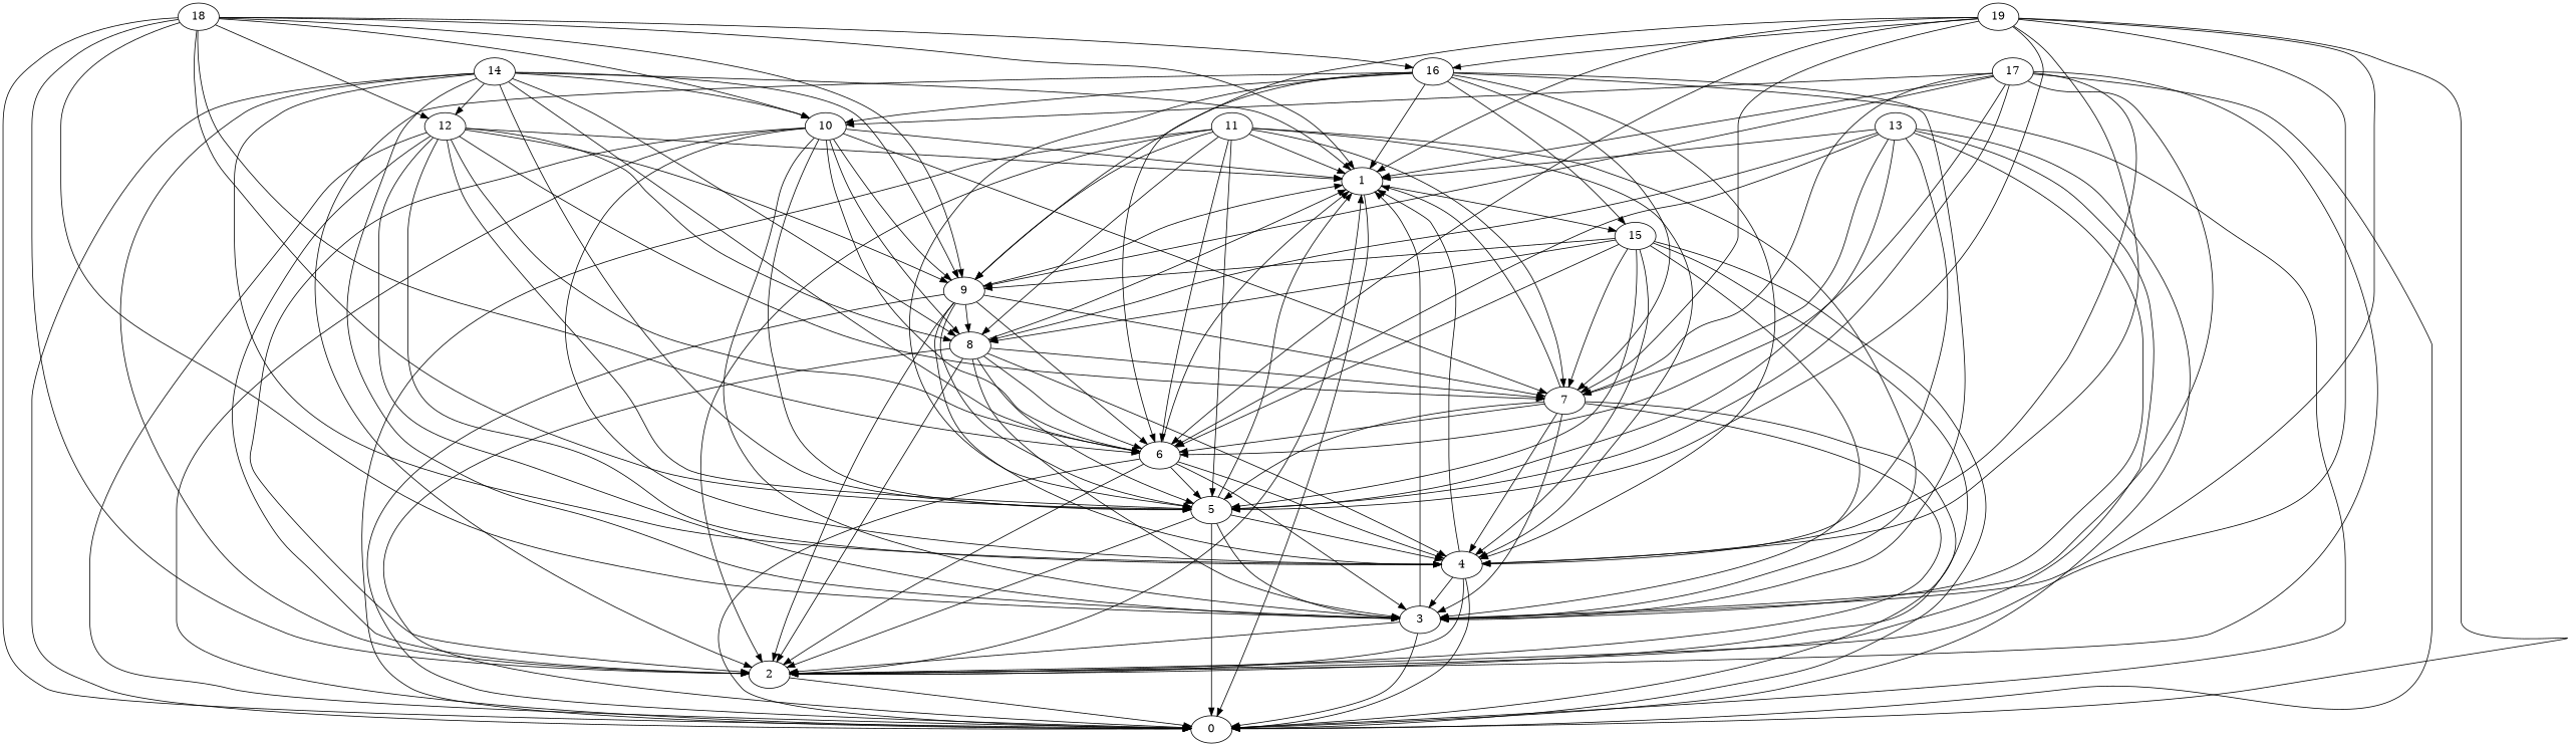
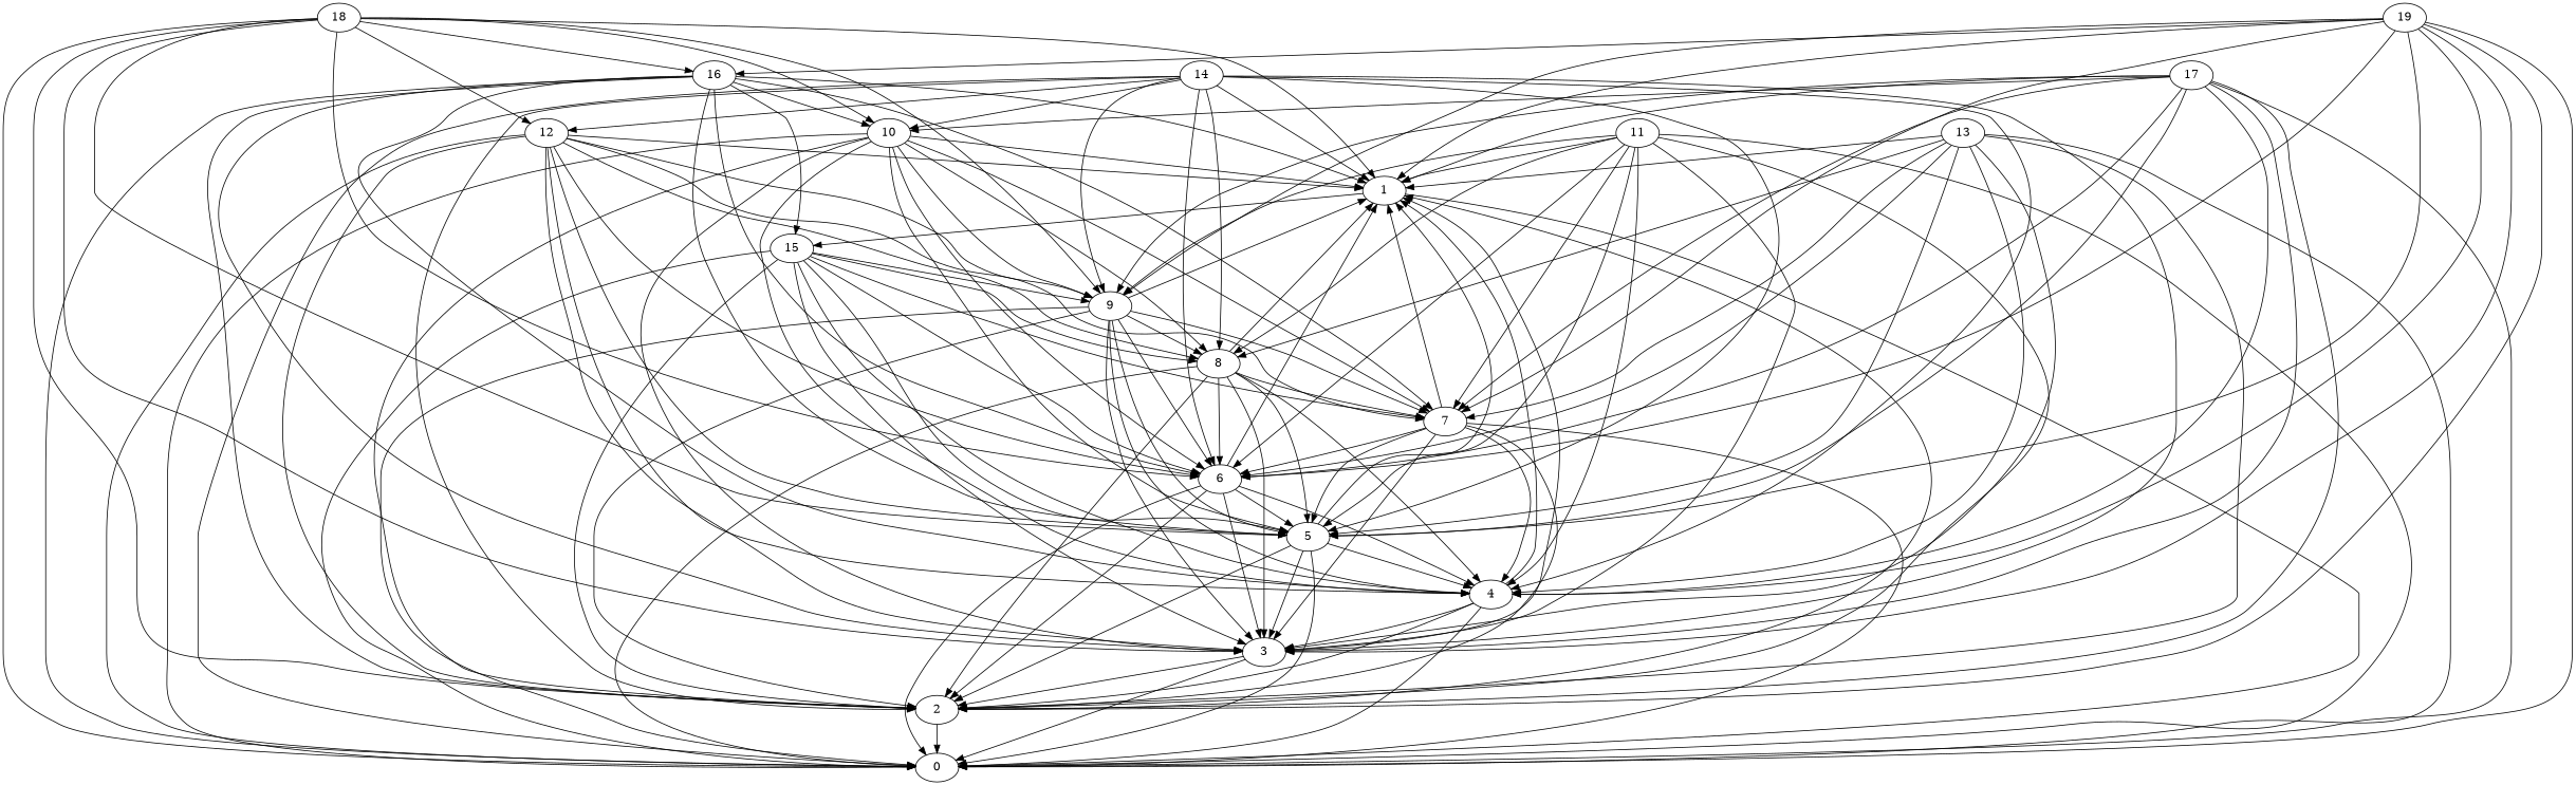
  digraph {
    1
    0
    15
    2
    3
    4
    5
    6
    7
    8
    9
    10
    11
    12
    13
    14
    16
    17
    18
    19
    1 -> 0
    1 -> 15
    15 -> 0
    15 -> 2
    15 -> 3
    15 -> 4
    15 -> 5
    15 -> 6
    15 -> 7
    15 -> 8
    15 -> 9
    2 -> 1
    2 -> 0
    3 -> 1
    3 -> 0
    3 -> 2
    4 -> 1
    4 -> 0
    4 -> 2
    4 -> 3
    5 -> 1
    5 -> 0
    5 -> 2
    5 -> 3
    5 -> 4
    6 -> 1
    6 -> 0
    6 -> 2
    6 -> 3
    6 -> 4
    6 -> 5
    7 -> 1
    7 -> 0
    7 -> 2
    7 -> 3
    7 -> 4
    7 -> 5
    7 -> 6
    8 -> 1
    8 -> 0
    8 -> 2
    8 -> 3
    8 -> 4
    8 -> 5
    8 -> 6
    8 -> 7
    9 -> 1
    9 -> 0
    9 -> 2
+   9 -> 3
    9 -> 4
    9 -> 5
    9 -> 6
    9 -> 7
    9 -> 8
    10 -> 1
    10 -> 0
    10 -> 2
    10 -> 3
    10 -> 4
    10 -> 5
    10 -> 6
    10 -> 7
    10 -> 8
    10 -> 9
    11 -> 1
    11 -> 0
    11 -> 2
    11 -> 3
    11 -> 4
    11 -> 5
    11 -> 6
    11 -> 7
    11 -> 8
    11 -> 9
    12 -> 1
    12 -> 0
    12 -> 2
    12 -> 3
    12 -> 4
    12 -> 5
    12 -> 6
    12 -> 7
    12 -> 8
    12 -> 9
    13 -> 1
    13 -> 0
    13 -> 2
    13 -> 3
    13 -> 4
    13 -> 5
    13 -> 6
    13 -> 7
    13 -> 8
    14 -> 1
    14 -> 0
    14 -> 2
    14 -> 3
    14 -> 4
    14 -> 5
    14 -> 6
    14 -> 8
    14 -> 9
    14 -> 10
    14 -> 12
    16 -> 1
    16 -> 0
    16 -> 15
    16 -> 2
    16 -> 3
    16 -> 4
    16 -> 5
    16 -> 6
    16 -> 7
    16 -> 10
    17 -> 1
    17 -> 0
    17 -> 2
    17 -> 3
    17 -> 4
    17 -> 5
    17 -> 6
    17 -> 7
    17 -> 9
    17 -> 10
    18 -> 1
    18 -> 0
    18 -> 2
    18 -> 3
    18 -> 5
    18 -> 6
    18 -> 9
    18 -> 10
    18 -> 12
    18 -> 16
    19 -> 1
    19 -> 0
    19 -> 2
    19 -> 3
    19 -> 4
    19 -> 5
    19 -> 6
    19 -> 7
    19 -> 9
    19 -> 16
  }
